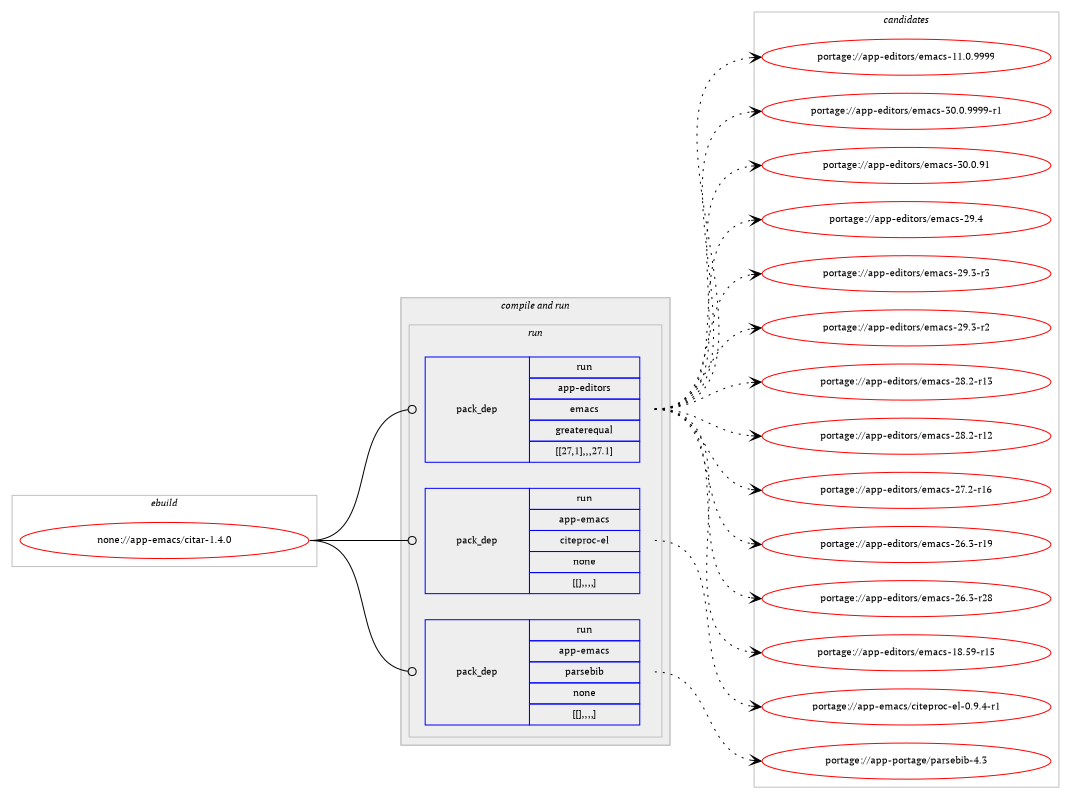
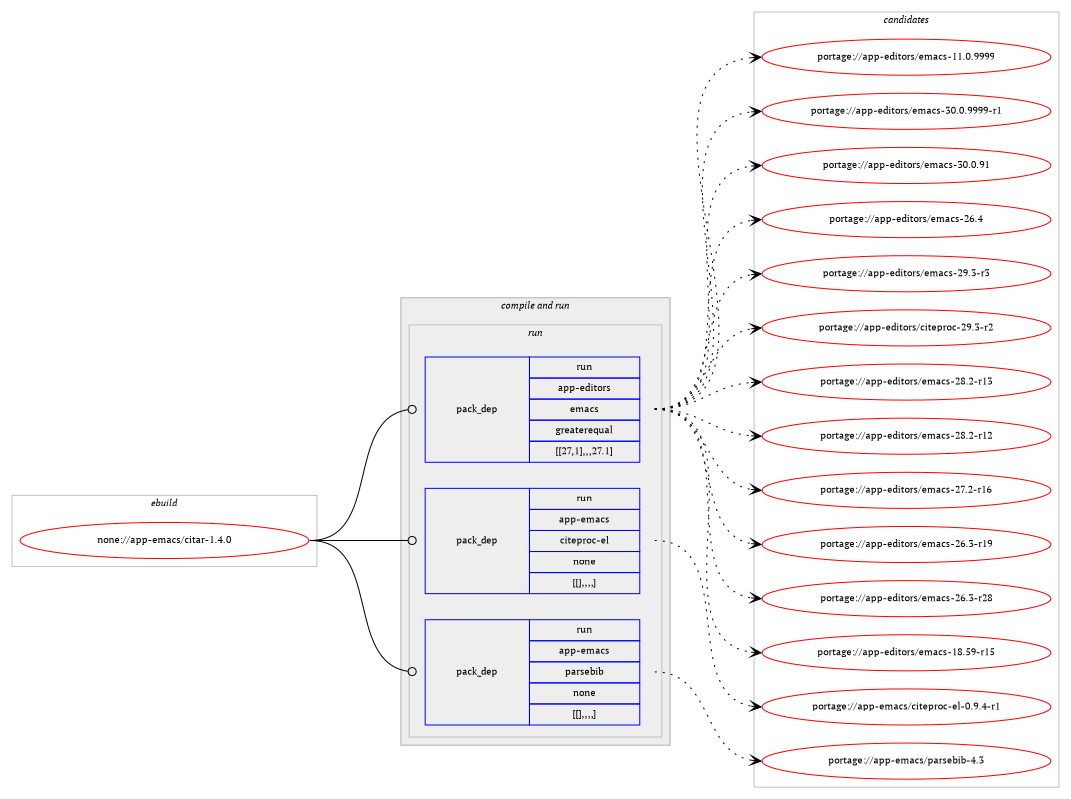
  digraph {
    compound=true
    concentrate=true
    fontname="PT Serif"
    fontsize=10
    newrank=true
    rankdir=LR
    ranksep=1.5
    node [color=red fontname="PT Serif" fontsize=10]
    edge [arrowhead=vee fontname="PT Serif" headport=w style=dotted tailport=e weight=100]
    n1 [label="none://app-emacs/citar-1.4.0" width=4]
    n2 [color=blue label=<<TABLE BORDER="0" CELLBORDER="1" CELLSPACING="0" CELLPADDING="4" WIDTH="220"><TR><TD ROWSPAN="6" CELLPADDING="30">pack_dep</TD></TR><TR><TD WIDTH="110">run</TD></TR><TR><TD>app-editors</TD></TR><TR><TD>emacs</TD></TR><TR><TD>greaterequal</TD></TR><TR><TD>[[27,1],,,27.1]</TD></TR></TABLE>> shape=none]
    n3 [color=blue label=<<TABLE BORDER="0" CELLBORDER="1" CELLSPACING="0" CELLPADDING="4" WIDTH="220"><TR><TD ROWSPAN="6" CELLPADDING="30">pack_dep</TD></TR><TR><TD WIDTH="110">run</TD></TR><TR><TD>app-emacs</TD></TR><TR><TD>citeproc-el</TD></TR><TR><TD>none</TD></TR><TR><TD>[[],,,,]</TD></TR></TABLE>> shape=none]
    n4 [color=blue label=<<TABLE BORDER="0" CELLBORDER="1" CELLSPACING="0" CELLPADDING="4" WIDTH="220"><TR><TD ROWSPAN="6" CELLPADDING="30">pack_dep</TD></TR><TR><TD WIDTH="110">run</TD></TR><TR><TD>app-emacs</TD></TR><TR><TD>parsebib</TD></TR><TR><TD>none</TD></TR><TR><TD>[[],,,,]</TD></TR></TABLE>> shape=none]
    n5 [label="portage://app-editors/emacs-11.0.9999" width=4]
    n6 [label="portage://app-editors/emacs-30.0.9999-r1" width=4]
    n7 [label="portage://app-editors/emacs-30.0.91" width=4]
-   n8 [label="portage://app-editors/emacs-29.4" width=4]
+   n8 [label="portage://app-editors/emacs-26.4" width=4]
    n9 [label="portage://app-editors/emacs-29.3-r3" width=4]
-   n10 [label="portage://app-editors/emacs-29.3-r2" width=4]
+   n10 [label="portage://app-editors/citeproc-29.3-r2" width=4]
    n11 [label="portage://app-editors/emacs-28.2-r13" width=4]
    n12 [label="portage://app-editors/emacs-28.2-r12" width=4]
    n13 [label="portage://app-editors/emacs-27.2-r16" width=4]
    n14 [label="portage://app-editors/emacs-26.3-r19" width=4]
    n15 [label="portage://app-editors/emacs-26.3-r28" width=4]
    n16 [label="portage://app-editors/emacs-18.59-r15" width=4]
    n17 [label="portage://app-emacs/citeproc-el-0.9.4-r1" width=4]
-   n18 [label="portage://app-portage/parsebib-4.3" width=4]
+   n18 [label="portage://app-emacs/parsebib-4.3" width=4]
    subgraph cluster_1 {
      color=gray
      label=<<i>ebuild</i>>
      n1
    }
    subgraph cluster_2 {
      color=gray
      label=<<i>dependencies</i>>
      subgraph cluster_3 {
        color=gray
        fillcolor="#eeeeee"
        label=<<i>compile</i>>
        style=filled
      }
      subgraph cluster_4 {
        color=gray
        fillcolor="#eeeeee"
        label=<<i>compile and run</i>>
        style=filled
      }
      subgraph cluster_5 {
        color=gray
        fillcolor="#eeeeee"
        label=<<i>run</i>>
        style=filled
        subgraph sub_6 {
          color=gray
          fillcolor="#eeeeee"
          label=<<i>run</i>>
          style=filled
          n2
        }
        subgraph sub_7 {
          color=gray
          fillcolor="#eeeeee"
          label=<<i>run</i>>
          style=filled
          n3
        }
        subgraph sub_8 {
          color=gray
          fillcolor="#eeeeee"
          label=<<i>run</i>>
          style=filled
          n4
        }
      }
    }
    subgraph cluster_9 {
      color=gray
      label=<<i>candidates</i>>
      rank=same
      subgraph sub_10 {
        color=black
        label=<<i>candidates</i>>
        nodesep=1
        rank=same
        n5
        n6
        n7
        n8
        n9
        n10
        n11
        n12
        n13
        n14
        n15
        n16
      }
      subgraph sub_11 {
        color=black
        label=<<i>candidates</i>>
        nodesep=1
        rank=same
        n17
      }
      subgraph sub_12 {
        color=black
        label=<<i>candidates</i>>
        nodesep=1
        rank=same
        n18
      }
    }
    n1 -> n2 [arrowhead=odot style=solid weight=20]
    n1 -> n3 [arrowhead=odot style=solid weight=20]
    n1 -> n4 [arrowhead=odot style=solid weight=20]
    n2 -> n5
    n2 -> n6
    n2 -> n7
    n2 -> n8
    n2 -> n9
    n2 -> n10
    n2 -> n11
    n2 -> n12
    n2 -> n13
    n2 -> n14
    n2 -> n15
    n2 -> n16
    n3 -> n17
    n4 -> n18
  }
